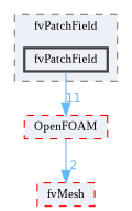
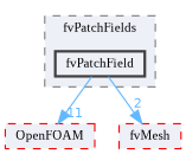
  digraph {
    compound=true
    fontname="Liberation Serif"
    node [color=red fillcolor="#edf0f7" fontname="Liberation Serif" fontsize=10 shape=box style="filled,dashed"]
    edge [color=steelblue1 fontcolor=steelblue1 fontname="Liberation Serif" fontsize=10 labeldistance=1.5 labelfontname=Helvetica labelfontsize=10]
    n1 [color=grey25 height=0.2 label=fvPatchField style="filled,bold" width=0.4]
    n2 [height=0.2 label=OpenFOAM width=0.4]
    n3 [height=0.2 label=fvMesh width=0.4]
    subgraph cluster_1 {
      bgcolor="#edf0f7"
      fontsize=10
-     label=fvPatchField
+     label=fvPatchFields
      pencolor=grey50
      style="filled,dashed"
      n1
    }
    n1 -> n2 [headlabel=11]
-   n2 -> n3 [headlabel=2]
+   n1 -> n3 [headlabel=2]
  }
